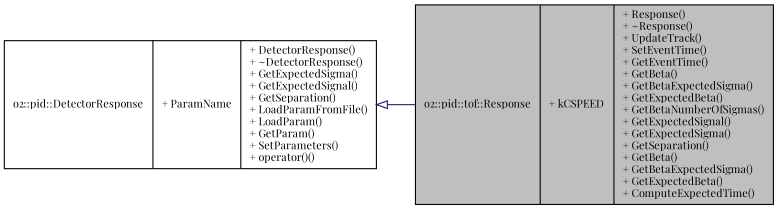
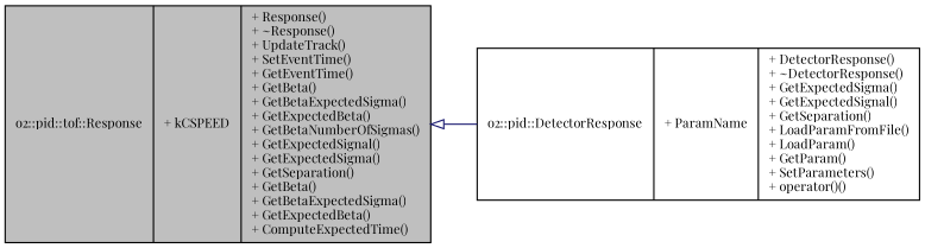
  digraph {
    rankdir=LR
    fontname="Playfair Display"
    node [color=black fontname="Playfair Display" fontsize=10 shape=record]
    n1 [fillcolor=grey75 fontcolor=black height=0.2 label="{o2::pid::tof::Response\n|+ kCSPEED\l|+ Response()\l+ ~Response()\l+ UpdateTrack()\l+ SetEventTime()\l+ GetEventTime()\l+ GetBeta()\l+ GetBetaExpectedSigma()\l+ GetExpectedBeta()\l+ GetBetaNumberOfSigmas()\l+ GetExpectedSignal()\l+ GetExpectedSigma()\l+ GetSeparation()\l+ GetBeta()\l+ GetBetaExpectedSigma()\l+ GetExpectedBeta()\l+ ComputeExpectedTime()\l}" style=filled width=0.4]
    n2 [height=0.2 label="{o2::pid::DetectorResponse\n|+ ParamName\l|+ DetectorResponse()\l+ ~DetectorResponse()\l+ GetExpectedSigma()\l+ GetExpectedSignal()\l+ GetSeparation()\l+ LoadParamFromFile()\l+ LoadParam()\l+ GetParam()\l+ SetParameters()\l+ operator()()\l}" width=0.4]
-   n2 -> n1 [arrowtail=onormal color=midnightblue dir=back fontname="Playfair Display" fontsize=10 labelfontname=Helvetica labelfontsize=10 style=solid]
+   n1 -> n2 [arrowtail=onormal color=midnightblue dir=back fontname="Playfair Display" fontsize=10 labelfontname=Helvetica labelfontsize=10 style=solid]
  }
